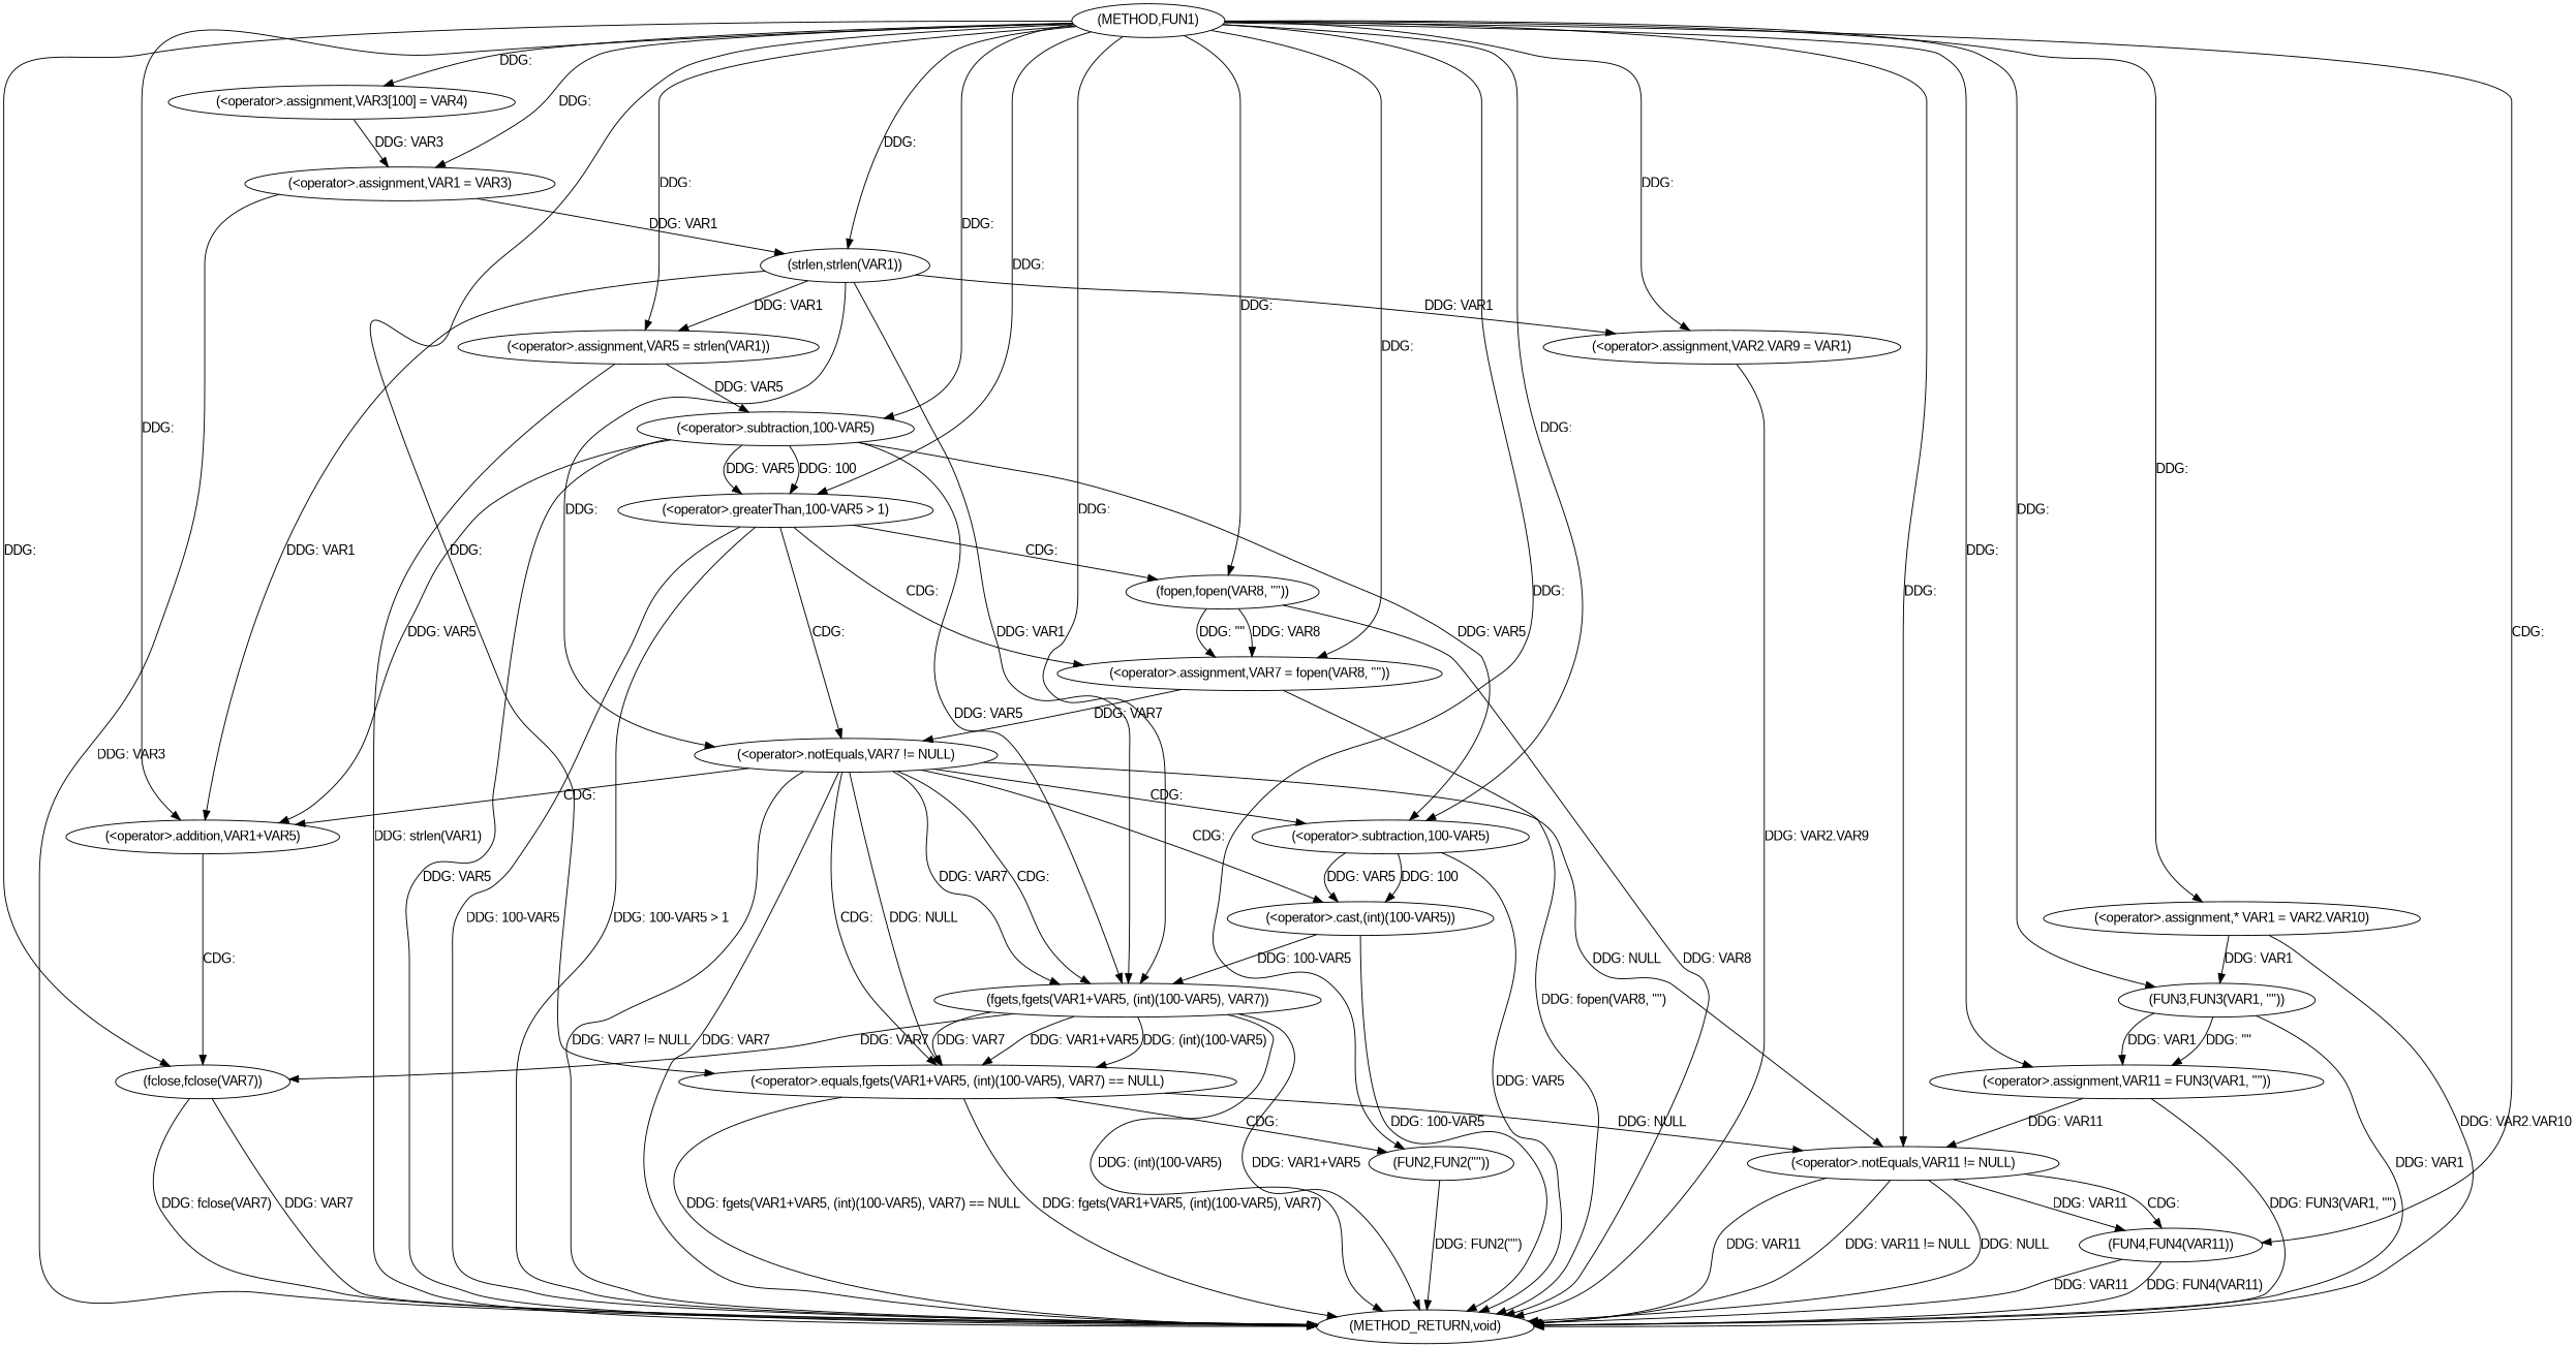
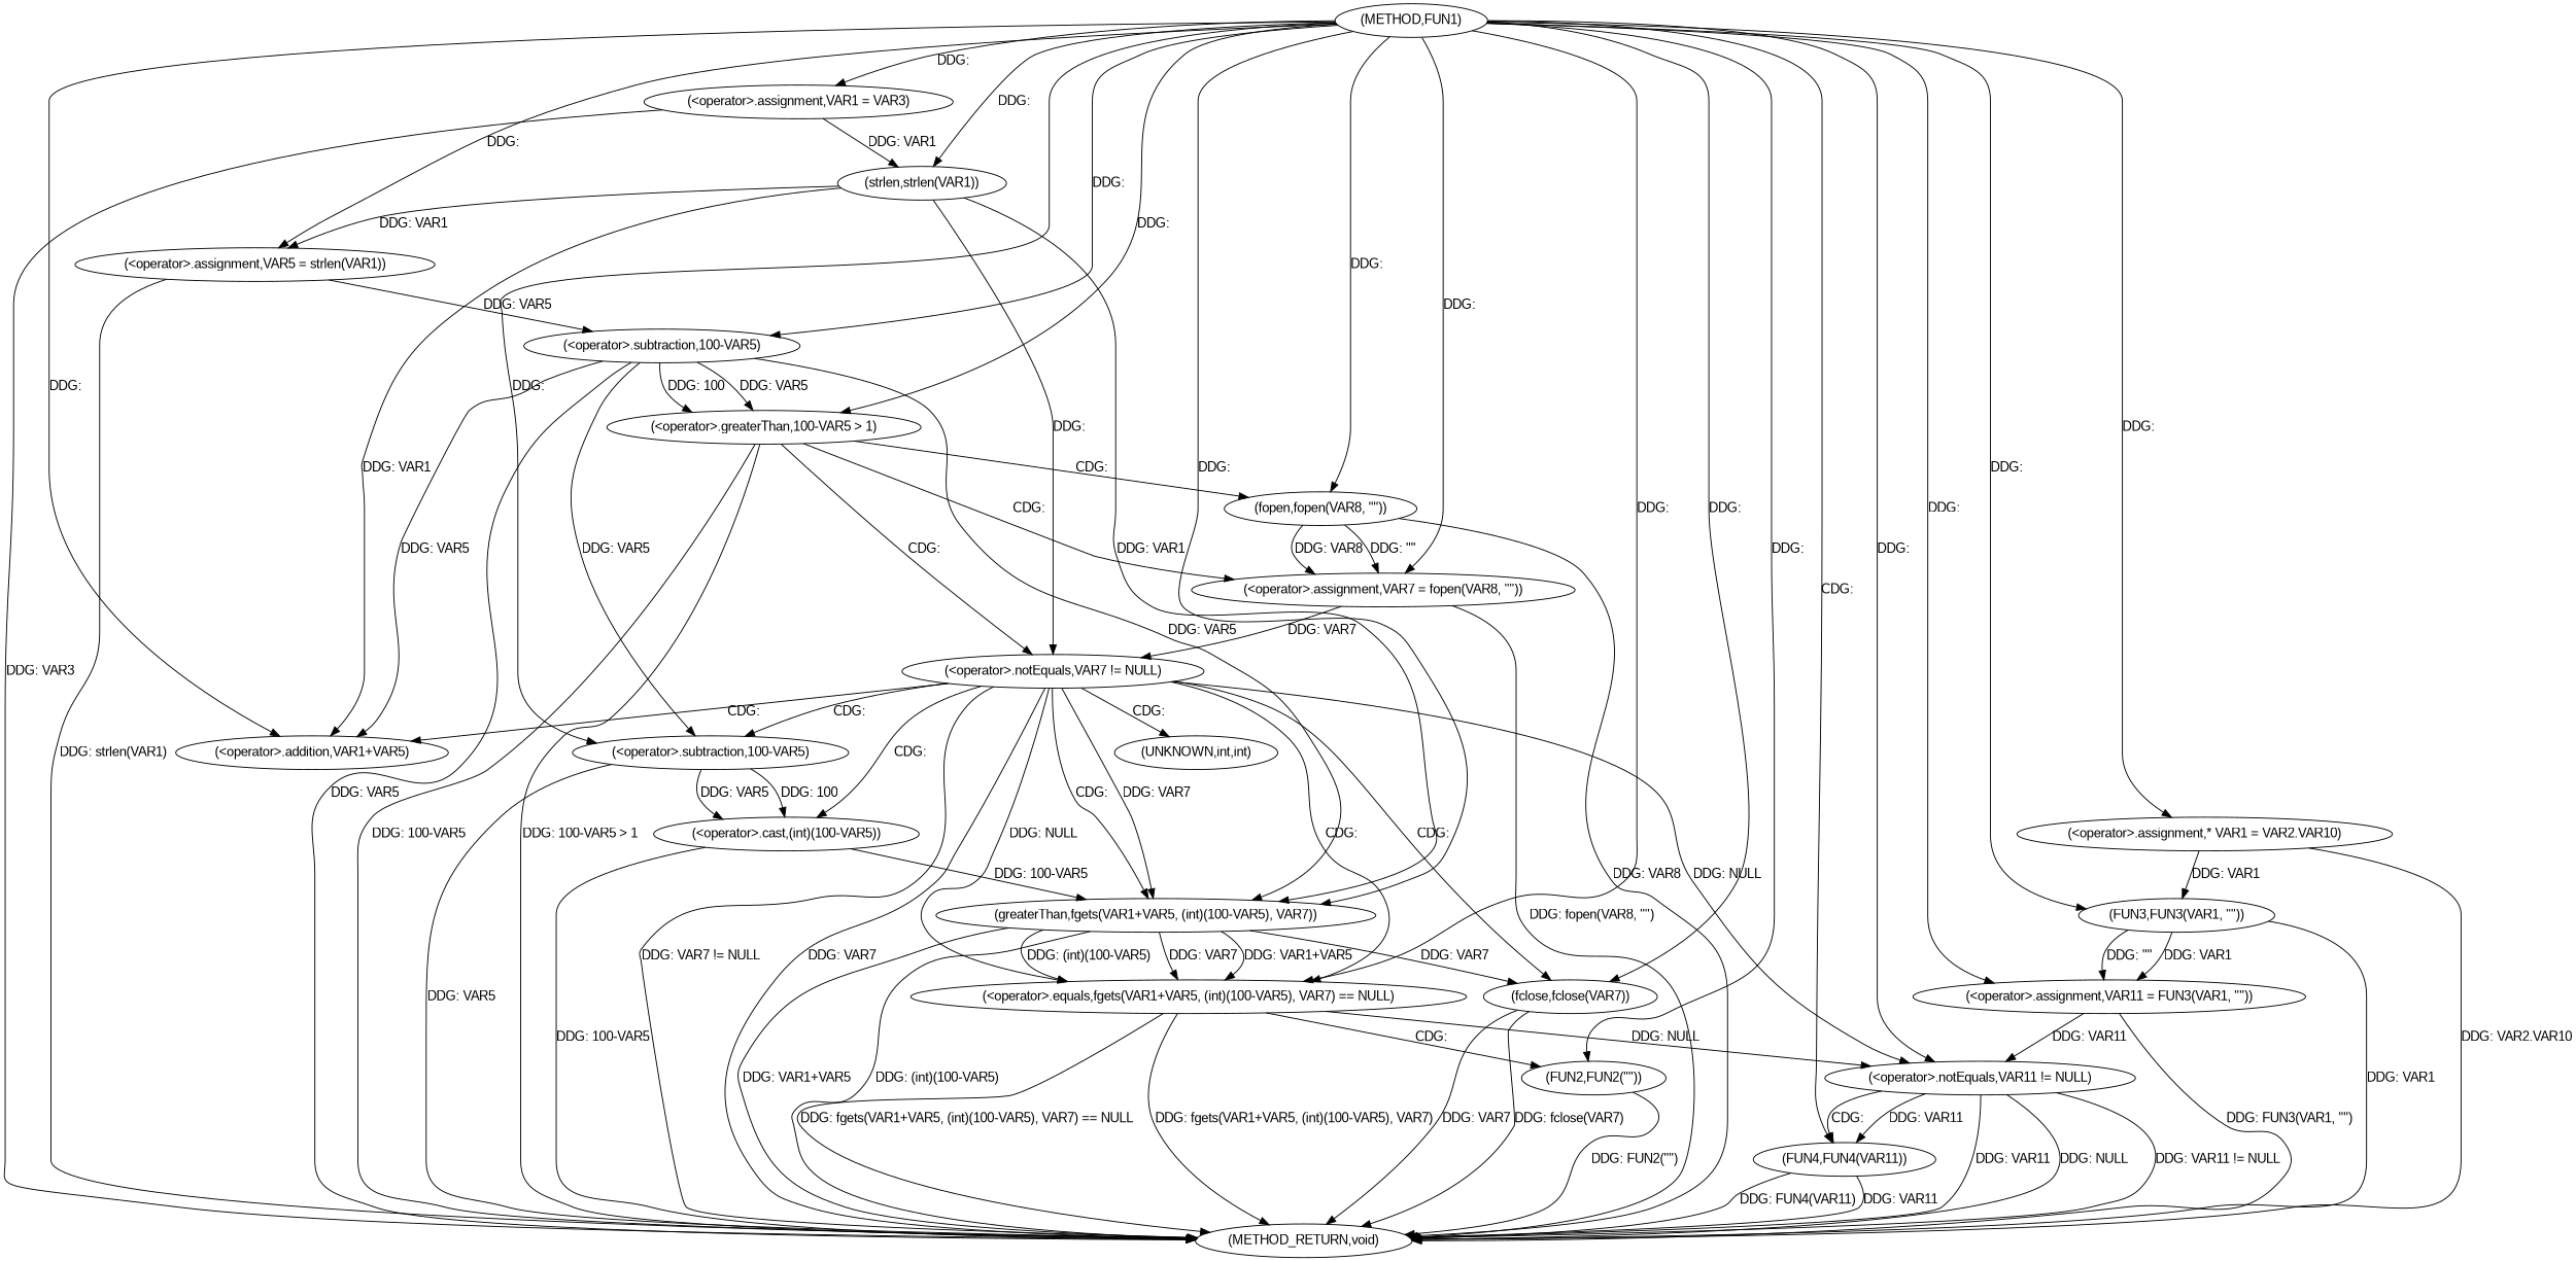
  digraph {
    fontname="Liberation Sans"
    node [fontname="Liberation Sans"]
    edge [fontname="Liberation Sans"]
    n1 [label="(METHOD,FUN1)"]
-   n2 [label="(<operator>.assignment,VAR3[100] = VAR4)"]
    n3 [label="(<operator>.assignment,VAR1 = VAR3)"]
    n4 [label="(<operator>.assignment,VAR5 = strlen(VAR1))"]
    n5 [label="(strlen,strlen(VAR1))"]
    n6 [label="(<operator>.greaterThan,100-VAR5 > 1)"]
    n7 [label="(<operator>.subtraction,100-VAR5)"]
    n8 [label="(<operator>.assignment,VAR7 = fopen(VAR8, \"\"))"]
    n9 [label="(fopen,fopen(VAR8, \"\"))"]
    n10 [label="(<operator>.equals,fgets(VAR1+VAR5, (int)(100-VAR5), VAR7) == NULL)"]
-   n11 [label="(fgets,fgets(VAR1+VAR5, (int)(100-VAR5), VAR7))"]
+   n11 [label="(greaterThan,fgets(VAR1+VAR5, (int)(100-VAR5), VAR7))"]
    n12 [label="(<operator>.addition,VAR1+VAR5)"]
    n13 [label="(<operator>.subtraction,100-VAR5)"]
    n14 [label="(FUN2,FUN2(\"\"))"]
    n15 [label="(fclose,fclose(VAR7))"]
-   n16 [label="(<operator>.assignment,VAR2.VAR9 = VAR1)"]
    n17 [label="(<operator>.assignment,* VAR1 = VAR2.VAR10)"]
    n18 [label="(<operator>.assignment,VAR11 = FUN3(VAR1, \"\"))"]
    n19 [label="(FUN3,FUN3(VAR1, \"\"))"]
    n20 [label="(<operator>.notEquals,VAR11 != NULL)"]
    n21 [label="(FUN4,FUN4(VAR11))"]
    n22 [label="(METHOD_RETURN,void)"]
    n23 [label="(<operator>.notEquals,VAR7 != NULL)"]
    n24 [label="(<operator>.cast,(int)(100-VAR5))"]
-   n1 -> n2 [label="DDG: "]
+   n25 [label="(UNKNOWN,int,int)"]
    n1 -> n3 [label="DDG: "]
    n1 -> n4 [label="DDG: "]
    n1 -> n5 [label="DDG: "]
    n1 -> n6 [label="DDG: "]
    n1 -> n7 [label="DDG: "]
    n1 -> n8 [label="DDG: "]
    n1 -> n9 [label="DDG: "]
    n1 -> n10 [label="DDG: "]
    n1 -> n11 [label="DDG: "]
    n1 -> n12 [label="DDG: "]
    n1 -> n13 [label="DDG: "]
    n1 -> n14 [label="DDG: "]
    n1 -> n15 [label="DDG: "]
-   n1 -> n16 [label="DDG: "]
    n1 -> n17 [label="DDG: "]
    n1 -> n18 [label="DDG: "]
    n1 -> n19 [label="DDG: "]
    n1 -> n20 [label="DDG: "]
    n1 -> n21 [label="CDG: "]
-   n2 -> n3 [label="DDG: VAR3"]
    n3 -> n5 [label="DDG: VAR1"]
    n3 -> n22 [label="DDG: VAR3"]
    n4 -> n7 [label="DDG: VAR5"]
    n4 -> n22 [label="DDG: strlen(VAR1)"]
    n5 -> n4 [label="DDG: VAR1"]
    n5 -> n11 [label="DDG: VAR1"]
    n5 -> n12 [label="DDG: VAR1"]
-   n5 -> n16 [label="DDG: VAR1"]
    n5 -> n23 [label="DDG: "]
    n6 -> n8 [label="CDG: "]
    n6 -> n9 [label="CDG: "]
    n6 -> n22 [label="DDG: 100-VAR5 > 1"]
    n6 -> n22 [label="DDG: 100-VAR5"]
    n6 -> n23 [label="CDG: "]
    n7 -> n6 [label="DDG: 100"]
    n7 -> n6 [label="DDG: VAR5"]
    n7 -> n11 [label="DDG: VAR5"]
    n7 -> n12 [label="DDG: VAR5"]
    n7 -> n13 [label="DDG: VAR5"]
    n7 -> n22 [label="DDG: VAR5"]
    n8 -> n22 [label="DDG: fopen(VAR8, \"\")"]
    n8 -> n23 [label="DDG: VAR7"]
    n9 -> n8 [label="DDG: VAR8"]
    n9 -> n8 [label="DDG: \"\""]
    n9 -> n22 [label="DDG: VAR8"]
    n10 -> n14 [label="CDG: "]
    n10 -> n20 [label="DDG: NULL"]
    n10 -> n22 [label="DDG: fgets(VAR1+VAR5, (int)(100-VAR5), VAR7) == NULL"]
    n10 -> n22 [label="DDG: fgets(VAR1+VAR5, (int)(100-VAR5), VAR7)"]
    n11 -> n10 [label="DDG: VAR1+VAR5"]
    n11 -> n10 [label="DDG: (int)(100-VAR5)"]
    n11 -> n10 [label="DDG: VAR7"]
    n11 -> n15 [label="DDG: VAR7"]
    n11 -> n22 [label="DDG: (int)(100-VAR5)"]
    n11 -> n22 [label="DDG: VAR1+VAR5"]
    n13 -> n22 [label="DDG: VAR5"]
    n13 -> n24 [label="DDG: 100"]
    n13 -> n24 [label="DDG: VAR5"]
    n14 -> n22 [label="DDG: FUN2(\"\")"]
    n15 -> n22 [label="DDG: VAR7"]
    n15 -> n22 [label="DDG: fclose(VAR7)"]
-   n16 -> n22 [label="DDG: VAR2.VAR9"]
    n17 -> n19 [label="DDG: VAR1"]
    n17 -> n22 [label="DDG: VAR2.VAR10"]
    n18 -> n20 [label="DDG: VAR11"]
    n18 -> n22 [label="DDG: FUN3(VAR1, \"\")"]
    n19 -> n18 [label="DDG: VAR1"]
    n19 -> n18 [label="DDG: \"\""]
    n19 -> n22 [label="DDG: VAR1"]
    n20 -> n21 [label="DDG: VAR11"]
    n20 -> n21 [label="CDG: "]
    n20 -> n22 [label="DDG: VAR11 != NULL"]
    n20 -> n22 [label="DDG: VAR11"]
    n20 -> n22 [label="DDG: NULL"]
    n21 -> n22 [label="DDG: VAR11"]
    n21 -> n22 [label="DDG: FUN4(VAR11)"]
    n23 -> n10 [label="DDG: NULL"]
    n23 -> n10 [label="CDG: "]
    n23 -> n11 [label="DDG: VAR7"]
    n23 -> n11 [label="CDG: "]
    n23 -> n12 [label="CDG: "]
    n23 -> n13 [label="CDG: "]
-   n12 -> n15 [label="CDG: "]
+   n23 -> n15 [label="CDG: "]
    n23 -> n20 [label="DDG: NULL"]
    n23 -> n22 [label="DDG: VAR7 != NULL"]
    n23 -> n22 [label="DDG: VAR7"]
    n23 -> n24 [label="CDG: "]
+   n23 -> n25 [label="CDG: "]
    n24 -> n11 [label="DDG: 100-VAR5"]
    n24 -> n22 [label="DDG: 100-VAR5"]
  }
